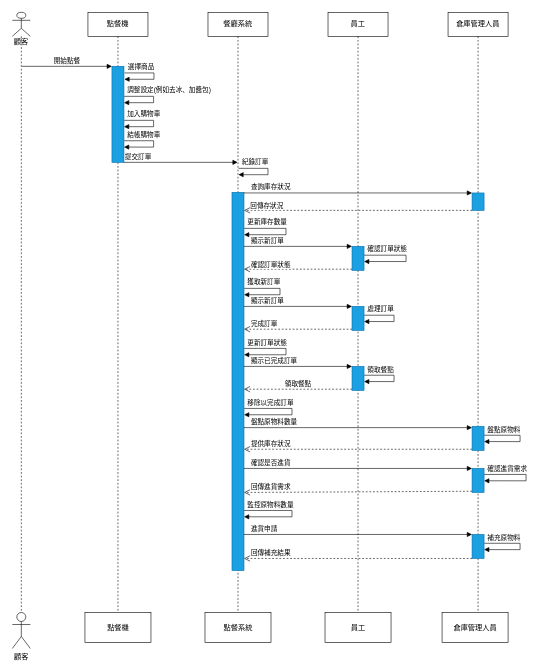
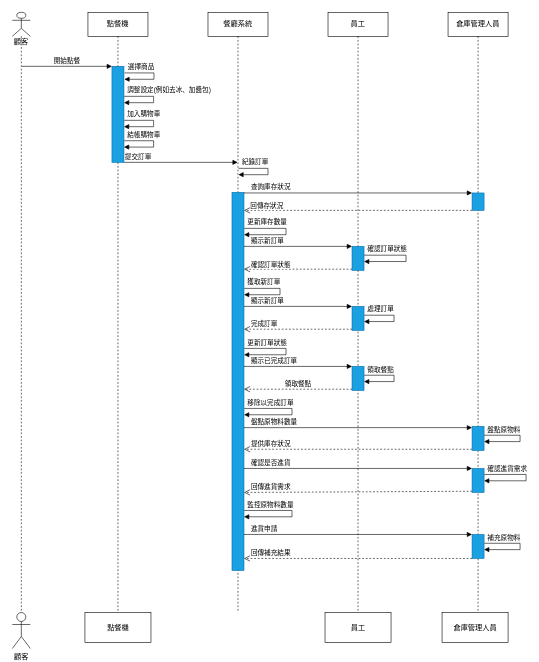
  <mxCell id="0" />
  <mxCell id="1" parent="0" />
  <mxCell id="2" value="顧客" style="shape=umlLifeline;participant=umlActor;perimeter=lifelinePerimeter;whiteSpace=wrap;html=1;container=1;collapsible=0;recursiveResize=0;verticalAlign=top;spacingTop=36;outlineConnect=0;" vertex="1" parent="1"><mxGeometry x="20" y="20" width="30" height="1000" as="geometry" /></mxCell>
  <mxCell id="3" value="點餐機" style="shape=umlLifeline;perimeter=lifelinePerimeter;whiteSpace=wrap;html=1;container=1;collapsible=0;recursiveResize=0;outlineConnect=0;" vertex="1" parent="1"><mxGeometry x="146" y="20" width="100" height="1000" as="geometry" /></mxCell>
  <mxCell id="4" value="" style="html=1;points=[];perimeter=orthogonalPerimeter;fillColor=#1ba1e2;fontColor=#ffffff;strokeColor=#006EAF;" vertex="1" parent="3"><mxGeometry x="40" y="90" width="20" height="160" as="geometry" /></mxCell>
  <mxCell id="5" value="選擇商品" style="edgeStyle=orthogonalEdgeStyle;html=1;align=left;spacingLeft=2;endArrow=block;rounded=0;entryX=1.031;entryY=0.382;entryDx=0;entryDy=0;entryPerimeter=0;verticalAlign=bottom;" edge="1" parent="3"><mxGeometry x="-0.972" y="1" relative="1" as="geometry"><mxPoint x="61" y="101" as="sourcePoint" /><Array as="points"><mxPoint x="110" y="101" /><mxPoint x="110" y="112" /></Array><mxPoint x="60.62" y="111.56" as="targetPoint" /><mxPoint as="offset" /></mxGeometry></mxCell>
  <mxCell id="6" value="加入購物車" style="edgeStyle=orthogonalEdgeStyle;html=1;align=left;spacingLeft=2;endArrow=block;rounded=0;entryX=1.031;entryY=0.382;entryDx=0;entryDy=0;entryPerimeter=0;verticalAlign=bottom;" edge="1" parent="3"><mxGeometry x="-0.972" y="1" relative="1" as="geometry"><mxPoint x="60.38" y="180" as="sourcePoint" /><Array as="points"><mxPoint x="109.38" y="180" /><mxPoint x="109.38" y="191" /></Array><mxPoint x="60.0" y="190.56" as="targetPoint" /><mxPoint as="offset" /></mxGeometry></mxCell>
  <mxCell id="7" value="結帳購物車" style="edgeStyle=orthogonalEdgeStyle;html=1;align=left;spacingLeft=2;endArrow=block;rounded=0;entryX=1.031;entryY=0.382;entryDx=0;entryDy=0;entryPerimeter=0;verticalAlign=bottom;" edge="1" parent="3"><mxGeometry x="-0.972" y="1" relative="1" as="geometry"><mxPoint x="60.38" y="214" as="sourcePoint" /><Array as="points"><mxPoint x="109.38" y="214" /><mxPoint x="109.38" y="225" /></Array><mxPoint x="60.0" y="224.56" as="targetPoint" /><mxPoint as="offset" /></mxGeometry></mxCell>
  <mxCell id="8" value="餐廳系統" style="shape=umlLifeline;perimeter=lifelinePerimeter;whiteSpace=wrap;html=1;container=1;collapsible=0;recursiveResize=0;outlineConnect=0;" vertex="1" parent="1"><mxGeometry x="346" y="20" width="100" height="1000" as="geometry" /></mxCell>
  <mxCell id="9" value="紀錄訂單" style="edgeStyle=orthogonalEdgeStyle;html=1;align=left;spacingLeft=2;endArrow=block;rounded=0;entryX=1.031;entryY=0.382;entryDx=0;entryDy=0;entryPerimeter=0;verticalAlign=bottom;" edge="1" parent="8"><mxGeometry x="-0.972" y="1" relative="1" as="geometry"><mxPoint x="51" y="260" as="sourcePoint" /><Array as="points"><mxPoint x="100" y="260" /><mxPoint x="100" y="271" /></Array><mxPoint x="50.62" y="270.56" as="targetPoint" /><mxPoint as="offset" /></mxGeometry></mxCell>
  <mxCell id="10" value="" style="html=1;points=[];perimeter=orthogonalPerimeter;fillColor=#1ba1e2;fontColor=#ffffff;strokeColor=#006EAF;" vertex="1" parent="8"><mxGeometry x="40" y="300" width="20" height="630" as="geometry" /></mxCell>
  <mxCell id="11" value="員工" style="shape=umlLifeline;perimeter=lifelinePerimeter;whiteSpace=wrap;html=1;container=1;collapsible=0;recursiveResize=0;outlineConnect=0;" vertex="1" parent="1"><mxGeometry x="546" y="20" width="100" height="1000" as="geometry" /></mxCell>
  <mxCell id="12" value="" style="html=1;points=[];perimeter=orthogonalPerimeter;fillColor=#1ba1e2;fontColor=#ffffff;strokeColor=#006EAF;" vertex="1" parent="11"><mxGeometry x="40" y="390" width="20" height="40" as="geometry" /></mxCell>
  <mxCell id="13" value="確認訂單狀態" style="edgeStyle=orthogonalEdgeStyle;html=1;align=left;spacingLeft=2;endArrow=block;rounded=0;entryX=1.031;entryY=0.382;entryDx=0;entryDy=0;entryPerimeter=0;verticalAlign=bottom;" edge="1" parent="11"><mxGeometry x="-0.972" y="1" relative="1" as="geometry"><mxPoint x="60.38" y="404.69" as="sourcePoint" /><Array as="points"><mxPoint x="130" y="405" /><mxPoint x="130" y="415" /></Array><mxPoint x="60.0" y="415.25" as="targetPoint" /><mxPoint as="offset" /></mxGeometry></mxCell>
  <mxCell id="14" value="" style="html=1;points=[];perimeter=orthogonalPerimeter;fillColor=#1ba1e2;fontColor=#ffffff;strokeColor=#006EAF;" vertex="1" parent="11"><mxGeometry x="40" y="490" width="20" height="40" as="geometry" /></mxCell>
  <mxCell id="15" value="處理訂單" style="edgeStyle=orthogonalEdgeStyle;html=1;align=left;spacingLeft=2;endArrow=block;rounded=0;entryX=1.031;entryY=0.382;entryDx=0;entryDy=0;entryPerimeter=0;verticalAlign=bottom;" edge="1" parent="11"><mxGeometry x="-0.972" y="1" relative="1" as="geometry"><mxPoint x="60.38" y="504.69" as="sourcePoint" /><Array as="points"><mxPoint x="110" y="505" /><mxPoint x="110" y="515" /></Array><mxPoint x="60" y="515.25" as="targetPoint" /><mxPoint as="offset" /></mxGeometry></mxCell>
  <mxCell id="16" value="顯示新訂單" style="html=1;verticalAlign=bottom;endArrow=block;entryX=0;entryY=0;align=left;" edge="1" parent="11" target="14"><mxGeometry x="-0.889" relative="1" as="geometry"><mxPoint x="-140" y="490" as="sourcePoint" /><mxPoint as="offset" /></mxGeometry></mxCell>
  <mxCell id="17" value="完成訂單" style="html=1;verticalAlign=bottom;endArrow=open;dashed=1;endSize=8;exitX=0;exitY=0.95;align=left;" edge="1" parent="11" source="14"><mxGeometry x="0.889" relative="1" as="geometry"><mxPoint x="-140" y="528" as="targetPoint" /><mxPoint as="offset" /></mxGeometry></mxCell>
  <mxCell id="18" value="" style="html=1;points=[];perimeter=orthogonalPerimeter;fillColor=#1ba1e2;fontColor=#ffffff;strokeColor=#006EAF;" vertex="1" parent="11"><mxGeometry x="40" y="590" width="20" height="40" as="geometry" /></mxCell>
  <mxCell id="19" value="領取餐點" style="edgeStyle=orthogonalEdgeStyle;html=1;align=left;spacingLeft=2;endArrow=block;rounded=0;entryX=1.031;entryY=0.382;entryDx=0;entryDy=0;entryPerimeter=0;verticalAlign=bottom;" edge="1" parent="11"><mxGeometry x="-0.972" y="1" relative="1" as="geometry"><mxPoint x="60.38" y="604.69" as="sourcePoint" /><Array as="points"><mxPoint x="110" y="605" /><mxPoint x="110" y="615" /></Array><mxPoint x="60" y="615.25" as="targetPoint" /><mxPoint as="offset" /></mxGeometry></mxCell>
  <mxCell id="20" value="顯示已完成訂單" style="html=1;verticalAlign=bottom;endArrow=block;entryX=0;entryY=0;align=left;" edge="1" parent="11" target="18"><mxGeometry x="-0.889" relative="1" as="geometry"><mxPoint x="-140" y="590" as="sourcePoint" /><mxPoint as="offset" /></mxGeometry></mxCell>
  <mxCell id="21" value="領取餐點" style="html=1;verticalAlign=bottom;endArrow=open;dashed=1;endSize=8;exitX=0;exitY=0.95;" edge="1" parent="11" source="18"><mxGeometry relative="1" as="geometry"><mxPoint x="-140" y="628" as="targetPoint" /></mxGeometry></mxCell>
  <mxCell id="22" value="盤點原物料數量" style="html=1;verticalAlign=bottom;endArrow=block;entryX=0;entryY=0;align=left;" edge="1" parent="11"><mxGeometry x="-0.947" relative="1" as="geometry"><mxPoint x="-140" y="692" as="sourcePoint" /><mxPoint x="240" y="692.0" as="targetPoint" /><mxPoint as="offset" /></mxGeometry></mxCell>
  <mxCell id="23" value="提供庫存狀況" style="html=1;verticalAlign=bottom;endArrow=open;dashed=1;endSize=8;exitX=0;exitY=0.95;align=left;" edge="1" parent="11" source="27"><mxGeometry x="0.947" relative="1" as="geometry"><mxPoint x="-140" y="728" as="targetPoint" /><mxPoint as="offset" /></mxGeometry></mxCell>
  <mxCell id="24" value="回傳補充結果" style="html=1;verticalAlign=bottom;endArrow=open;dashed=1;endSize=8;exitX=0;exitY=0.95;align=left;" edge="1" parent="11"><mxGeometry x="0.947" relative="1" as="geometry"><mxPoint x="-140" y="910" as="targetPoint" /><mxPoint x="240" y="910.0" as="sourcePoint" /><mxPoint as="offset" /></mxGeometry></mxCell>
  <mxCell id="25" value="倉庫管理人員" style="shape=umlLifeline;perimeter=lifelinePerimeter;whiteSpace=wrap;html=1;container=1;collapsible=0;recursiveResize=0;outlineConnect=0;" vertex="1" parent="1"><mxGeometry x="746" y="20" width="100" height="1000" as="geometry" /></mxCell>
  <mxCell id="26" value="" style="html=1;points=[];perimeter=orthogonalPerimeter;fillColor=#1ba1e2;fontColor=#ffffff;strokeColor=#006EAF;" vertex="1" parent="25"><mxGeometry x="40" y="301" width="20" height="29" as="geometry" /></mxCell>
  <mxCell id="27" value="" style="html=1;points=[];perimeter=orthogonalPerimeter;fillColor=#1ba1e2;fontColor=#ffffff;strokeColor=#006EAF;" vertex="1" parent="25"><mxGeometry x="40" y="690" width="20" height="40" as="geometry" /></mxCell>
  <mxCell id="28" value="" style="html=1;points=[];perimeter=orthogonalPerimeter;fillColor=#1ba1e2;fontColor=#ffffff;strokeColor=#006EAF;" vertex="1" parent="25"><mxGeometry x="40" y="760" width="20" height="40" as="geometry" /></mxCell>
  <mxCell id="29" value="" style="html=1;points=[];perimeter=orthogonalPerimeter;fillColor=#1ba1e2;fontColor=#ffffff;strokeColor=#006EAF;" vertex="1" parent="25"><mxGeometry x="40" y="870" width="20" height="40" as="geometry" /></mxCell>
  <mxCell id="30" value="補充原物料" style="edgeStyle=orthogonalEdgeStyle;html=1;align=left;spacingLeft=2;endArrow=block;rounded=0;entryX=1.031;entryY=0.382;entryDx=0;entryDy=0;entryPerimeter=0;verticalAlign=bottom;" edge="1" parent="25"><mxGeometry x="-0.972" y="1" relative="1" as="geometry"><mxPoint x="60.38" y="884.69" as="sourcePoint" /><Array as="points"><mxPoint x="120" y="885" /><mxPoint x="120" y="895" /></Array><mxPoint x="60.0" y="895.25" as="targetPoint" /><mxPoint as="offset" /></mxGeometry></mxCell>
  <mxCell id="31" value="開始點餐" style="html=1;verticalAlign=bottom;endArrow=block;" edge="1" parent="1"><mxGeometry width="80" relative="1" as="geometry"><mxPoint x="36" y="110" as="sourcePoint" /><mxPoint x="186" y="110" as="targetPoint" /></mxGeometry></mxCell>
  <mxCell id="32" value="調整設定(例如去冰、加醬包)" style="edgeStyle=orthogonalEdgeStyle;html=1;align=left;spacingLeft=2;endArrow=block;rounded=0;entryX=1.031;entryY=0.382;entryDx=0;entryDy=0;entryPerimeter=0;verticalAlign=bottom;" edge="1" parent="1"><mxGeometry x="-0.972" y="1" relative="1" as="geometry"><mxPoint x="206.38" y="160" as="sourcePoint" /><Array as="points"><mxPoint x="255.38" y="160" /><mxPoint x="255.38" y="171" /></Array><mxPoint x="206" y="170.56" as="targetPoint" /><mxPoint as="offset" /></mxGeometry></mxCell>
  <mxCell id="33" value="提交訂單" style="html=1;verticalAlign=bottom;endArrow=block;align=left;" edge="1" parent="1" target="8"><mxGeometry x="-1" width="80" relative="1" as="geometry"><mxPoint x="206" y="270" as="sourcePoint" /><mxPoint x="286" y="270" as="targetPoint" /><mxPoint as="offset" /></mxGeometry></mxCell>
  <mxCell id="34" value="查詢庫存狀況" style="html=1;verticalAlign=bottom;endArrow=block;entryX=0;entryY=0;align=left;" edge="1" target="26" parent="1"><mxGeometry x="-0.947" y="1" relative="1" as="geometry"><mxPoint x="406" y="321" as="sourcePoint" /><mxPoint as="offset" /></mxGeometry></mxCell>
  <mxCell id="35" value="回傳存狀況" style="html=1;verticalAlign=bottom;endArrow=open;dashed=1;endSize=8;exitX=0;exitY=1;exitDx=0;exitDy=0;exitPerimeter=0;align=left;" edge="1" source="26" parent="1"><mxGeometry x="0.953" y="2" relative="1" as="geometry"><mxPoint x="406" y="350" as="targetPoint" /><mxPoint x="786" y="320" as="sourcePoint" /><mxPoint as="offset" /></mxGeometry></mxCell>
  <mxCell id="36" value="更新庫存數量" style="edgeStyle=orthogonalEdgeStyle;html=1;align=left;spacingLeft=2;endArrow=block;rounded=0;entryX=1.031;entryY=0.382;entryDx=0;entryDy=0;entryPerimeter=0;verticalAlign=bottom;" edge="1" parent="1"><mxGeometry x="-0.972" y="1" relative="1" as="geometry"><mxPoint x="406.38" y="380" as="sourcePoint" /><Array as="points"><mxPoint x="476" y="380" /><mxPoint x="476" y="391" /></Array><mxPoint x="406" y="390.56" as="targetPoint" /><mxPoint as="offset" /></mxGeometry></mxCell>
  <mxCell id="37" value="顯示新訂單" style="html=1;verticalAlign=bottom;endArrow=block;entryX=0;entryY=0;align=left;" edge="1" target="12" parent="1"><mxGeometry x="-0.889" relative="1" as="geometry"><mxPoint x="406" y="410" as="sourcePoint" /><mxPoint as="offset" /></mxGeometry></mxCell>
  <mxCell id="38" value="確認訂單狀態" style="html=1;verticalAlign=bottom;endArrow=open;dashed=1;endSize=8;exitX=0;exitY=0.95;align=left;" edge="1" source="12" parent="1" target="10"><mxGeometry x="0.889" y="2" relative="1" as="geometry"><mxPoint x="406" y="486" as="targetPoint" /><mxPoint as="offset" /></mxGeometry></mxCell>
  <mxCell id="39" value="獲取新訂單" style="edgeStyle=orthogonalEdgeStyle;html=1;align=left;spacingLeft=2;endArrow=block;rounded=0;entryX=1.031;entryY=0.382;entryDx=0;entryDy=0;entryPerimeter=0;verticalAlign=bottom;" edge="1" parent="1"><mxGeometry x="-0.972" y="1" relative="1" as="geometry"><mxPoint x="406.38" y="480" as="sourcePoint" /><Array as="points"><mxPoint x="466" y="480" /><mxPoint x="466" y="491" /></Array><mxPoint x="406" y="490.56" as="targetPoint" /><mxPoint as="offset" /></mxGeometry></mxCell>
  <mxCell id="40" value="盤點原物料" style="edgeStyle=orthogonalEdgeStyle;html=1;align=left;spacingLeft=2;endArrow=block;rounded=0;entryX=1.031;entryY=0.382;entryDx=0;entryDy=0;entryPerimeter=0;verticalAlign=bottom;" edge="1" parent="1"><mxGeometry x="-0.972" y="1" relative="1" as="geometry"><mxPoint x="806.38" y="724.69" as="sourcePoint" /><Array as="points"><mxPoint x="866" y="725" /><mxPoint x="866" y="735" /></Array><mxPoint x="806" y="735.25" as="targetPoint" /><mxPoint as="offset" /></mxGeometry></mxCell>
  <mxCell id="41" value="確認進貨需求" style="edgeStyle=orthogonalEdgeStyle;html=1;align=left;spacingLeft=2;endArrow=block;rounded=0;entryX=1.031;entryY=0.382;entryDx=0;entryDy=0;entryPerimeter=0;verticalAlign=bottom;" edge="1" parent="1"><mxGeometry x="-0.972" y="1" relative="1" as="geometry"><mxPoint x="806.38" y="790.02" as="sourcePoint" /><Array as="points"><mxPoint x="876" y="790.33" /><mxPoint x="876" y="800.33" /></Array><mxPoint x="806" y="800.58" as="targetPoint" /><mxPoint as="offset" /></mxGeometry></mxCell>
  <mxCell id="42" value="確認是否進貨" style="html=1;verticalAlign=bottom;endArrow=block;entryX=0;entryY=0;align=left;" edge="1" parent="1" target="28" source="10"><mxGeometry x="-0.947" relative="1" as="geometry"><mxPoint x="406" y="810" as="sourcePoint" /><mxPoint as="offset" /></mxGeometry></mxCell>
  <mxCell id="43" value="回傳進貨需求" style="html=1;verticalAlign=bottom;endArrow=open;dashed=1;endSize=8;exitX=0;exitY=0.95;align=left;" edge="1" parent="1" source="28"><mxGeometry x="0.947" relative="1" as="geometry"><mxPoint x="406" y="820" as="targetPoint" /><mxPoint as="offset" /></mxGeometry></mxCell>
  <mxCell id="44" value="進貨申請" style="html=1;verticalAlign=bottom;endArrow=block;entryX=0;entryY=0;align=left;" edge="1" parent="1"><mxGeometry x="-0.947" relative="1" as="geometry"><mxPoint x="406" y="890" as="sourcePoint" /><mxPoint x="786" y="890" as="targetPoint" /><mxPoint as="offset" /></mxGeometry></mxCell>
  <mxCell id="45" value="更新訂單狀態" style="edgeStyle=orthogonalEdgeStyle;html=1;align=left;spacingLeft=2;endArrow=block;rounded=0;entryX=1.031;entryY=0.382;entryDx=0;entryDy=0;entryPerimeter=0;verticalAlign=bottom;" edge="1" parent="1"><mxGeometry x="-0.972" y="1" relative="1" as="geometry"><mxPoint x="406.38" y="580" as="sourcePoint" /><Array as="points"><mxPoint x="476" y="580" /><mxPoint x="476" y="591" /></Array><mxPoint x="406" y="590.56" as="targetPoint" /><mxPoint as="offset" /></mxGeometry></mxCell>
  <mxCell id="46" value="移除以完成訂單" style="edgeStyle=orthogonalEdgeStyle;html=1;align=left;spacingLeft=2;endArrow=block;rounded=0;entryX=1.031;entryY=0.382;entryDx=0;entryDy=0;entryPerimeter=0;verticalAlign=bottom;" edge="1" parent="1"><mxGeometry x="-0.972" y="1" relative="1" as="geometry"><mxPoint x="406.38" y="680" as="sourcePoint" /><Array as="points"><mxPoint x="486" y="680" /><mxPoint x="486" y="691" /></Array><mxPoint x="406" y="690.56" as="targetPoint" /><mxPoint as="offset" /></mxGeometry></mxCell>
  <mxCell id="47" value="監控原物料數量" style="edgeStyle=orthogonalEdgeStyle;html=1;align=left;spacingLeft=2;endArrow=block;rounded=0;entryX=1.031;entryY=0.382;entryDx=0;entryDy=0;entryPerimeter=0;verticalAlign=bottom;" edge="1" parent="1"><mxGeometry x="-0.972" y="1" relative="1" as="geometry"><mxPoint x="406.38" y="850" as="sourcePoint" /><Array as="points"><mxPoint x="486" y="850" /><mxPoint x="486" y="861" /></Array><mxPoint x="406" y="860.56" as="targetPoint" /><mxPoint as="offset" /></mxGeometry></mxCell>
  <mxCell id="48" value="顧客" style="shape=umlActor;verticalLabelPosition=bottom;verticalAlign=top;html=1;" vertex="1" parent="1"><mxGeometry x="20" y="1020" width="30" height="60" as="geometry" /></mxCell>
  <mxCell id="49" value="點餐機" style="html=1;" vertex="1" parent="1"><mxGeometry x="141" y="1020" width="110" height="50" as="geometry" /></mxCell>
- <mxCell id="50" value="點餐系統" style="html=1;" vertex="1" parent="1"><mxGeometry x="341" y="1020" width="110" height="50" as="geometry" /></mxCell>
  <mxCell id="51" value="員工" style="html=1;" vertex="1" parent="1"><mxGeometry x="541" y="1020" width="110" height="50" as="geometry" /></mxCell>
  <mxCell id="52" value="倉庫管理人員" style="html=1;" vertex="1" parent="1"><mxGeometry x="736" y="1020" width="110" height="50" as="geometry" /></mxCell>
